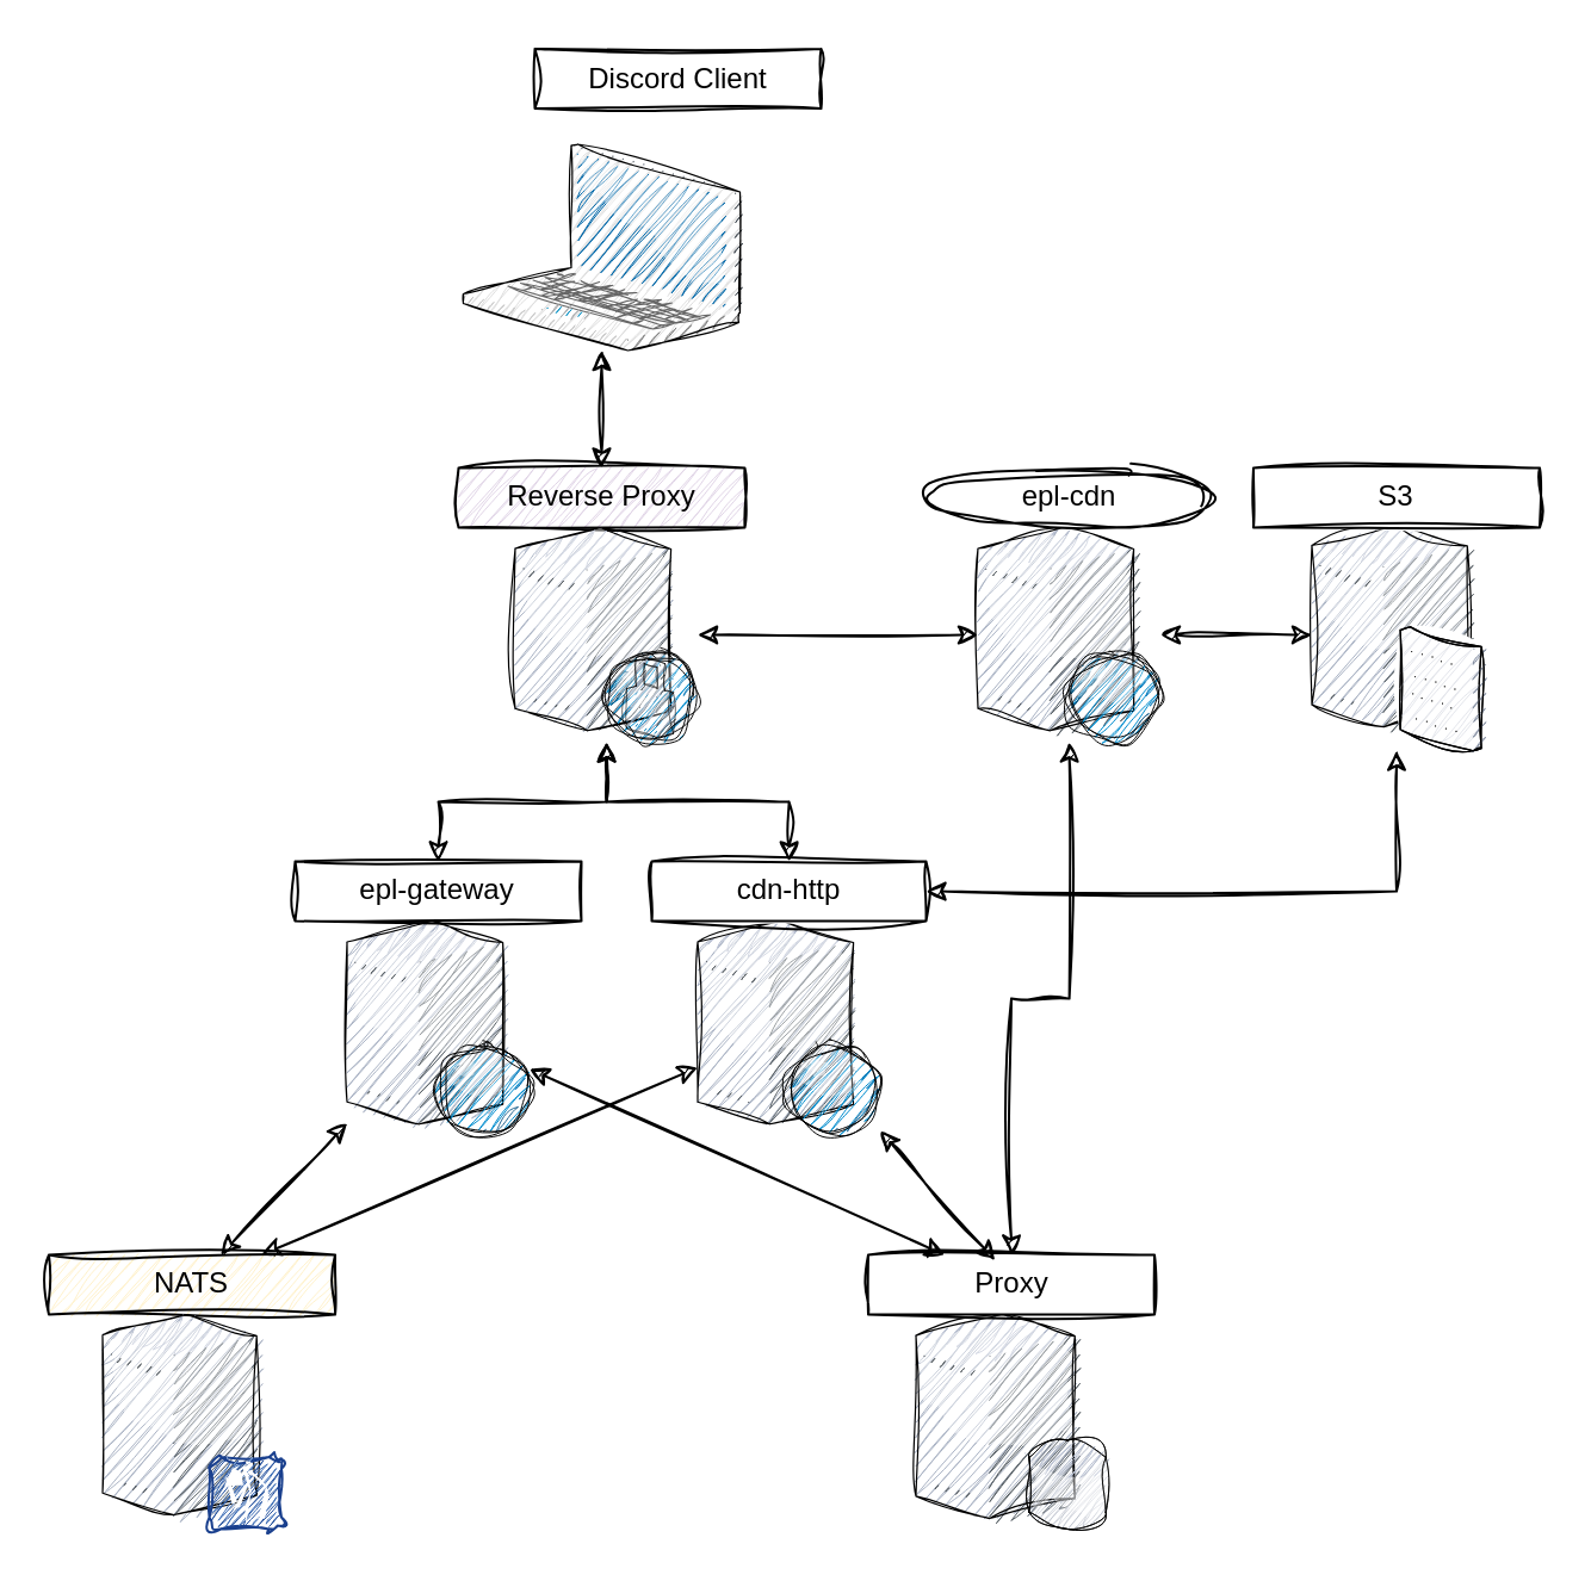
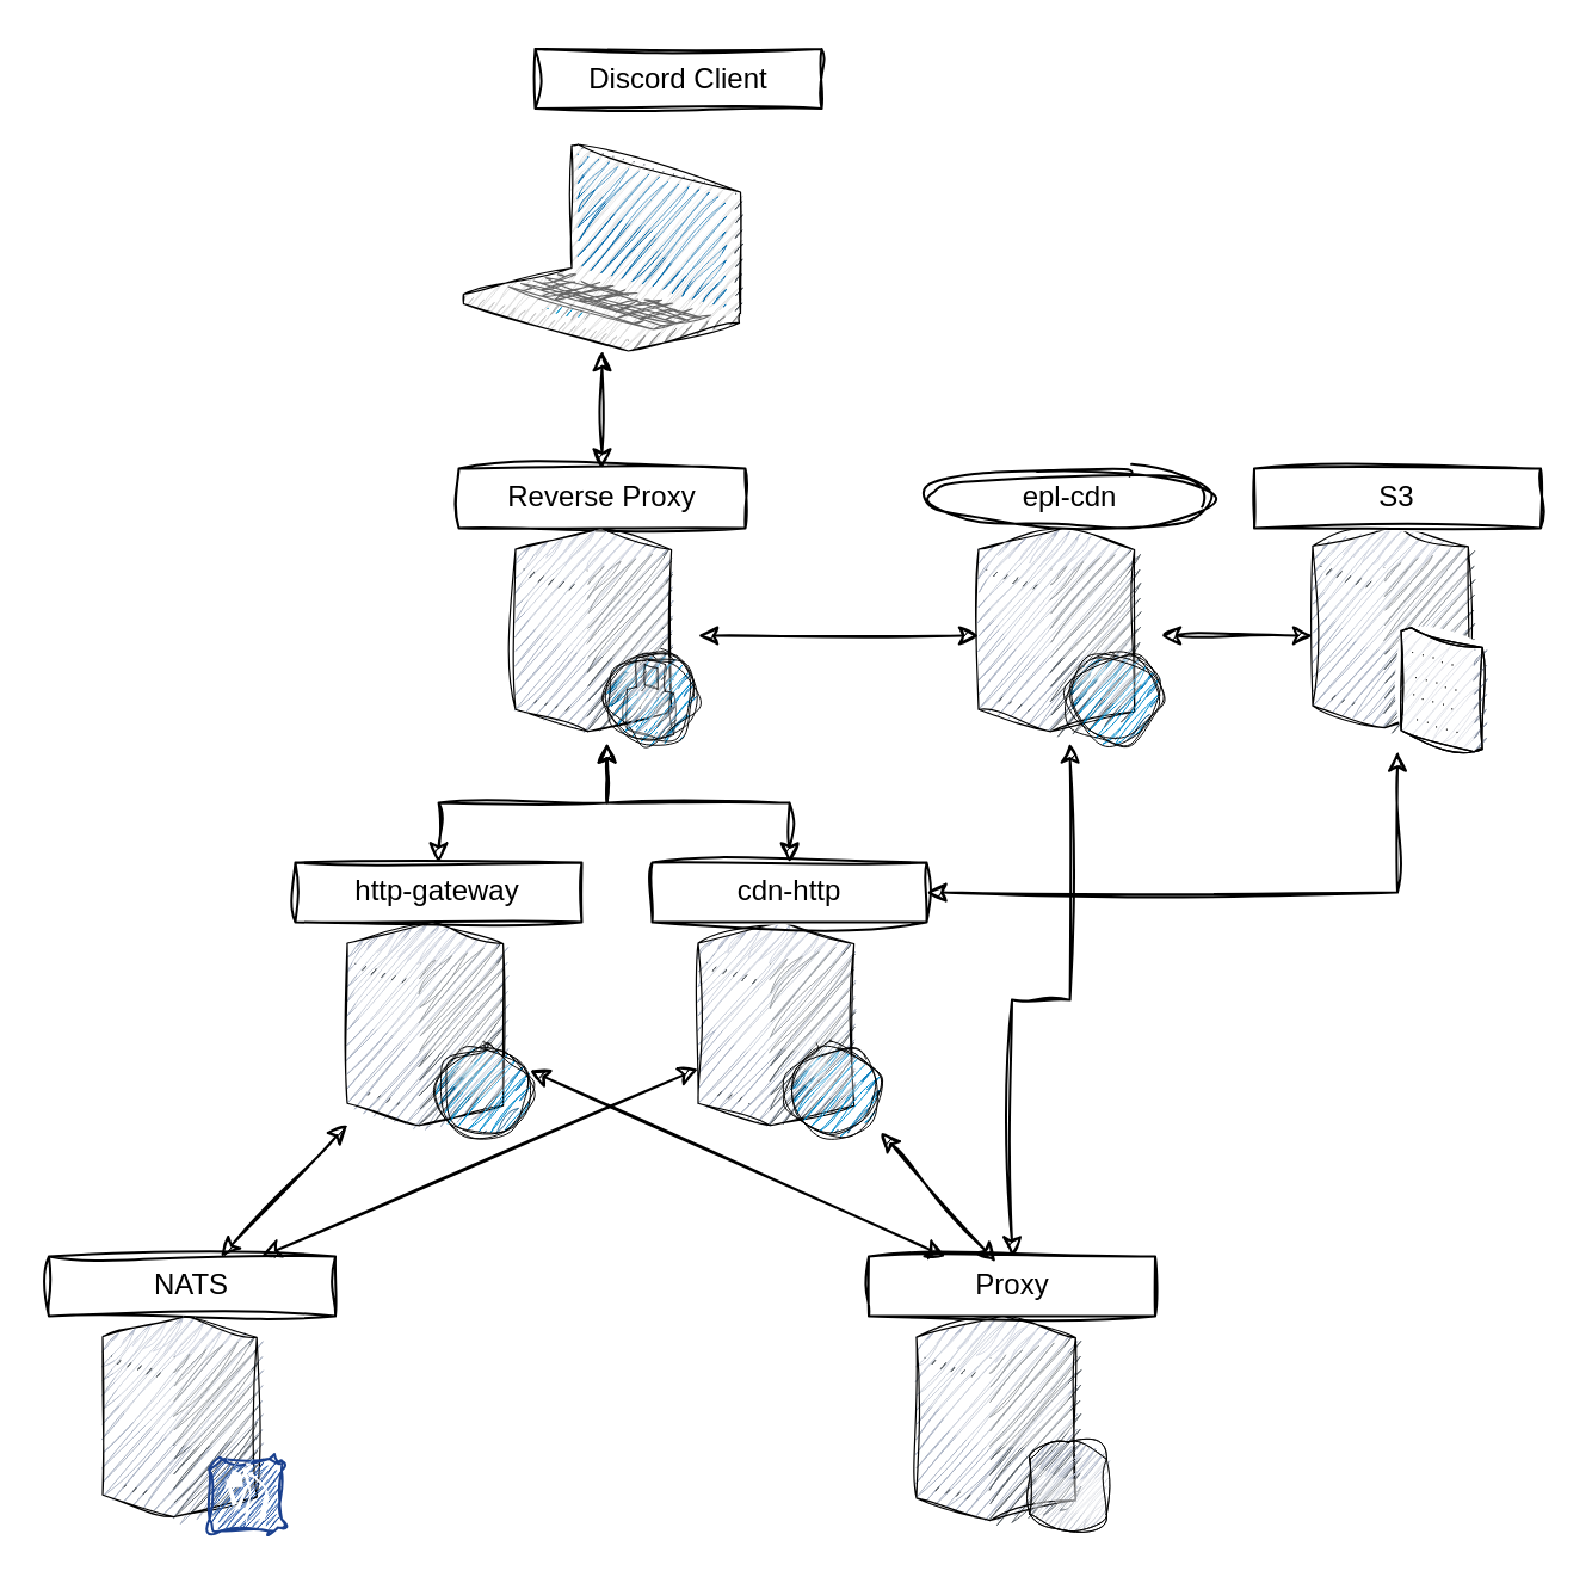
  <mxCell id="0" />
  <mxCell id="1" parent="0" />
  <mxCell id="2" value="" style="verticalLabelPosition=bottom;sketch=1;aspect=fixed;html=1;verticalAlign=top;strokeColor=none;align=center;outlineConnect=0;shape=mxgraph.citrix.file_server;curveFitting=1;jiggle=2;" parent="1" vertex="1"><mxGeometry x="549.5" y="217.25" width="71" height="97" as="geometry" /></mxCell>
  <mxCell id="3" value="" style="verticalLabelPosition=bottom;sketch=1;aspect=fixed;html=1;verticalAlign=top;strokeColor=none;align=center;outlineConnect=0;shape=mxgraph.citrix.web_server;curveFitting=1;jiggle=2;" parent="1" vertex="1"><mxGeometry x="145" y="385.75" width="76.5" height="90" as="geometry" /></mxCell>
  <mxCell id="4" value="" style="verticalLabelPosition=bottom;sketch=1;aspect=fixed;html=1;verticalAlign=top;strokeColor=none;align=center;outlineConnect=0;shape=mxgraph.citrix.web_server;curveFitting=1;jiggle=2;" parent="1" vertex="1"><mxGeometry x="292" y="385.75" width="76.5" height="90" as="geometry" /></mxCell>
  <mxCell id="5" style="edgeStyle=orthogonalEdgeStyle;rounded=0;orthogonalLoop=1;jettySize=auto;html=1;shadow=0;startArrow=classic;startFill=1;sketch=1;curveFitting=1;jiggle=2;" parent="1" source="7" target="2" edge="1"><mxGeometry relative="1" as="geometry" /></mxCell>
  <mxCell id="6" style="edgeStyle=orthogonalEdgeStyle;rounded=0;orthogonalLoop=1;jettySize=auto;html=1;entryX=0.5;entryY=0;entryDx=0;entryDy=0;startArrow=classic;startFill=1;sketch=1;curveFitting=1;jiggle=2;" parent="1" source="7" target="20" edge="1"><mxGeometry relative="1" as="geometry" /></mxCell>
  <mxCell id="7" value="" style="verticalLabelPosition=bottom;sketch=1;aspect=fixed;html=1;verticalAlign=top;strokeColor=none;align=center;outlineConnect=0;shape=mxgraph.citrix.web_server;curveFitting=1;jiggle=2;" parent="1" vertex="1"><mxGeometry x="409.5" y="220.75" width="76.5" height="90" as="geometry" /></mxCell>
  <mxCell id="8" style="edgeStyle=orthogonalEdgeStyle;rounded=0;orthogonalLoop=1;jettySize=auto;html=1;startArrow=classic;startFill=1;sketch=1;curveFitting=1;jiggle=2;" parent="1" source="9" target="2" edge="1"><mxGeometry relative="1" as="geometry" /></mxCell>
  <mxCell id="9" value="&lt;div&gt;cdn-http&lt;/div&gt;" style="rounded=0;whiteSpace=wrap;html=1;sketch=1;curveFitting=1;jiggle=2;" parent="1" vertex="1"><mxGeometry x="272.75" y="360.75" width="115" height="25" as="geometry" /></mxCell>
- <mxCell id="10" value="&lt;div&gt;epl-gateway&lt;/div&gt;" style="rounded=0;whiteSpace=wrap;html=1;sketch=1;curveFitting=1;jiggle=2;" parent="1" vertex="1"><mxGeometry x="123.25" y="360.75" width="120" height="25" as="geometry" /></mxCell>
+ <mxCell id="10" value="&lt;div&gt;http-gateway&lt;/div&gt;" style="rounded=0;whiteSpace=wrap;html=1;sketch=1;curveFitting=1;jiggle=2;" parent="1" vertex="1"><mxGeometry x="123.25" y="360.75" width="120" height="25" as="geometry" /></mxCell>
  <mxCell id="11" style="edgeStyle=orthogonalEdgeStyle;rounded=0;orthogonalLoop=1;jettySize=auto;html=1;startArrow=classic;startFill=1;sketch=1;curveFitting=1;jiggle=2;" parent="1" source="12" target="18" edge="1"><mxGeometry relative="1" as="geometry" /></mxCell>
  <mxCell id="12" value="" style="verticalLabelPosition=bottom;sketch=1;aspect=fixed;html=1;verticalAlign=top;strokeColor=none;align=center;outlineConnect=0;shape=mxgraph.citrix.laptop_2;curveFitting=1;jiggle=2;" parent="1" vertex="1"><mxGeometry x="193.75" y="60" width="116" height="86.5" as="geometry" /></mxCell>
  <mxCell id="13" value="epl-cdn" style="ellipse;whiteSpace=wrap;html=1;sketch=1;curveFitting=1;jiggle=2;" parent="1" vertex="1"><mxGeometry x="387.75" y="195.75" width="120" height="25" as="geometry" /></mxCell>
  <mxCell id="14" value="S3" style="rounded=0;whiteSpace=wrap;html=1;sketch=1;curveFitting=1;jiggle=2;" parent="1" vertex="1"><mxGeometry x="525" y="195.75" width="120" height="25" as="geometry" /></mxCell>
- <mxCell id="15" value="NATS" style="rounded=0;whiteSpace=wrap;html=1;fontStyle=0;sketch=1;curveFitting=1;jiggle=2;fillColor=#fff2cc;" parent="1" vertex="1"><mxGeometry x="20" y="525.75" width="120" height="25" as="geometry" /></mxCell>
+ <mxCell id="15" value="NATS" style="rounded=0;whiteSpace=wrap;html=1;fontStyle=0;sketch=1;curveFitting=1;jiggle=2;" parent="1" vertex="1"><mxGeometry x="20" y="525.75" width="120" height="25" as="geometry" /></mxCell>
  <mxCell id="16" value="Discord Client" style="rounded=0;whiteSpace=wrap;html=1;sketch=1;curveFitting=1;jiggle=2;" parent="1" vertex="1"><mxGeometry x="223.75" y="20" width="120" height="25" as="geometry" /></mxCell>
  <mxCell id="17" style="edgeStyle=orthogonalEdgeStyle;rounded=0;orthogonalLoop=1;jettySize=auto;html=1;startArrow=classic;startFill=1;sketch=1;curveFitting=1;jiggle=2;" parent="1" source="23" target="7" edge="1"><mxGeometry relative="1" as="geometry"><mxPoint x="290" y="265.75" as="sourcePoint" /></mxGeometry></mxCell>
- <mxCell id="18" value="Reverse Proxy" style="rounded=0;whiteSpace=wrap;html=1;sketch=1;curveFitting=1;jiggle=2;fillColor=#e1d5e7;" parent="1" vertex="1"><mxGeometry x="191.75" y="195.75" width="120" height="25" as="geometry" /></mxCell>
+ <mxCell id="18" value="Reverse Proxy" style="rounded=0;whiteSpace=wrap;html=1;sketch=1;curveFitting=1;jiggle=2;" parent="1" vertex="1"><mxGeometry x="191.75" y="195.75" width="120" height="25" as="geometry" /></mxCell>
  <mxCell id="19" value="" style="verticalLabelPosition=bottom;sketch=1;aspect=fixed;html=1;verticalAlign=top;strokeColor=none;align=center;outlineConnect=0;shape=mxgraph.citrix.database_server;curveFitting=1;jiggle=2;" parent="1" vertex="1"><mxGeometry x="383.5" y="550.75" width="80" height="90" as="geometry" /></mxCell>
  <mxCell id="20" value="Proxy" style="rounded=0;whiteSpace=wrap;html=1;sketch=1;curveFitting=1;jiggle=2;" parent="1" vertex="1"><mxGeometry x="363.5" y="525.75" width="120" height="25" as="geometry" /></mxCell>
  <mxCell id="21" style="edgeStyle=orthogonalEdgeStyle;rounded=0;orthogonalLoop=1;jettySize=auto;html=1;entryX=0.5;entryY=0;entryDx=0;entryDy=0;startArrow=classic;startFill=1;sketch=1;curveFitting=1;jiggle=2;" parent="1" source="23" target="10" edge="1"><mxGeometry relative="1" as="geometry" /></mxCell>
  <mxCell id="22" style="edgeStyle=orthogonalEdgeStyle;rounded=0;orthogonalLoop=1;jettySize=auto;html=1;startArrow=classic;startFill=1;sketch=1;curveFitting=1;jiggle=2;" parent="1" source="23" target="9" edge="1"><mxGeometry relative="1" as="geometry" /></mxCell>
  <mxCell id="23" value="" style="verticalLabelPosition=bottom;sketch=1;aspect=fixed;html=1;verticalAlign=top;strokeColor=none;align=center;outlineConnect=0;shape=mxgraph.citrix.proxy_server;curveFitting=1;jiggle=2;" parent="1" vertex="1"><mxGeometry x="215.5" y="220.75" width="76.5" height="90" as="geometry" /></mxCell>
  <mxCell id="24" value="" style="verticalLabelPosition=bottom;sketch=1;aspect=fixed;html=1;verticalAlign=top;strokeColor=none;align=center;outlineConnect=0;shape=mxgraph.citrix.merchandising_server;curveFitting=1;jiggle=2;" parent="1" vertex="1"><mxGeometry x="42.5" y="550.75" width="75" height="90" as="geometry" /></mxCell>
  <mxCell id="25" value="" style="endArrow=classic;html=1;rounded=0;startArrow=classic;startFill=1;endFill=1;sketch=1;curveFitting=1;jiggle=2;" parent="1" source="3" target="15" edge="1"><mxGeometry relative="1" as="geometry"><mxPoint x="253.25" y="455.75" as="sourcePoint" /><mxPoint x="413.25" y="455.75" as="targetPoint" /></mxGeometry></mxCell>
  <mxCell id="26" value="" style="endArrow=classic;html=1;rounded=0;startArrow=classic;startFill=1;endFill=1;sketch=1;curveFitting=1;jiggle=2;" parent="1" source="15" target="4" edge="1"><mxGeometry relative="1" as="geometry"><mxPoint x="253.25" y="455.75" as="sourcePoint" /><mxPoint x="413.25" y="455.75" as="targetPoint" /></mxGeometry></mxCell>
  <mxCell id="27" value="" style="endArrow=classic;html=1;rounded=0;startArrow=classic;startFill=1;endFill=1;sketch=1;curveFitting=1;jiggle=2;" parent="1" source="3" target="20" edge="1"><mxGeometry relative="1" as="geometry"><mxPoint x="227.75" y="545.75" as="sourcePoint" /><mxPoint x="387.75" y="545.75" as="targetPoint" /></mxGeometry></mxCell>
  <mxCell id="28" value="" style="endArrow=classic;html=1;rounded=0;entryX=0.443;entryY=0.091;entryDx=0;entryDy=0;entryPerimeter=0;startArrow=classic;startFill=1;endFill=1;sketch=1;curveFitting=1;jiggle=2;" parent="1" source="4" target="20" edge="1"><mxGeometry relative="1" as="geometry"><mxPoint x="253.25" y="455.75" as="sourcePoint" /><mxPoint x="413.25" y="455.75" as="targetPoint" /></mxGeometry></mxCell>
